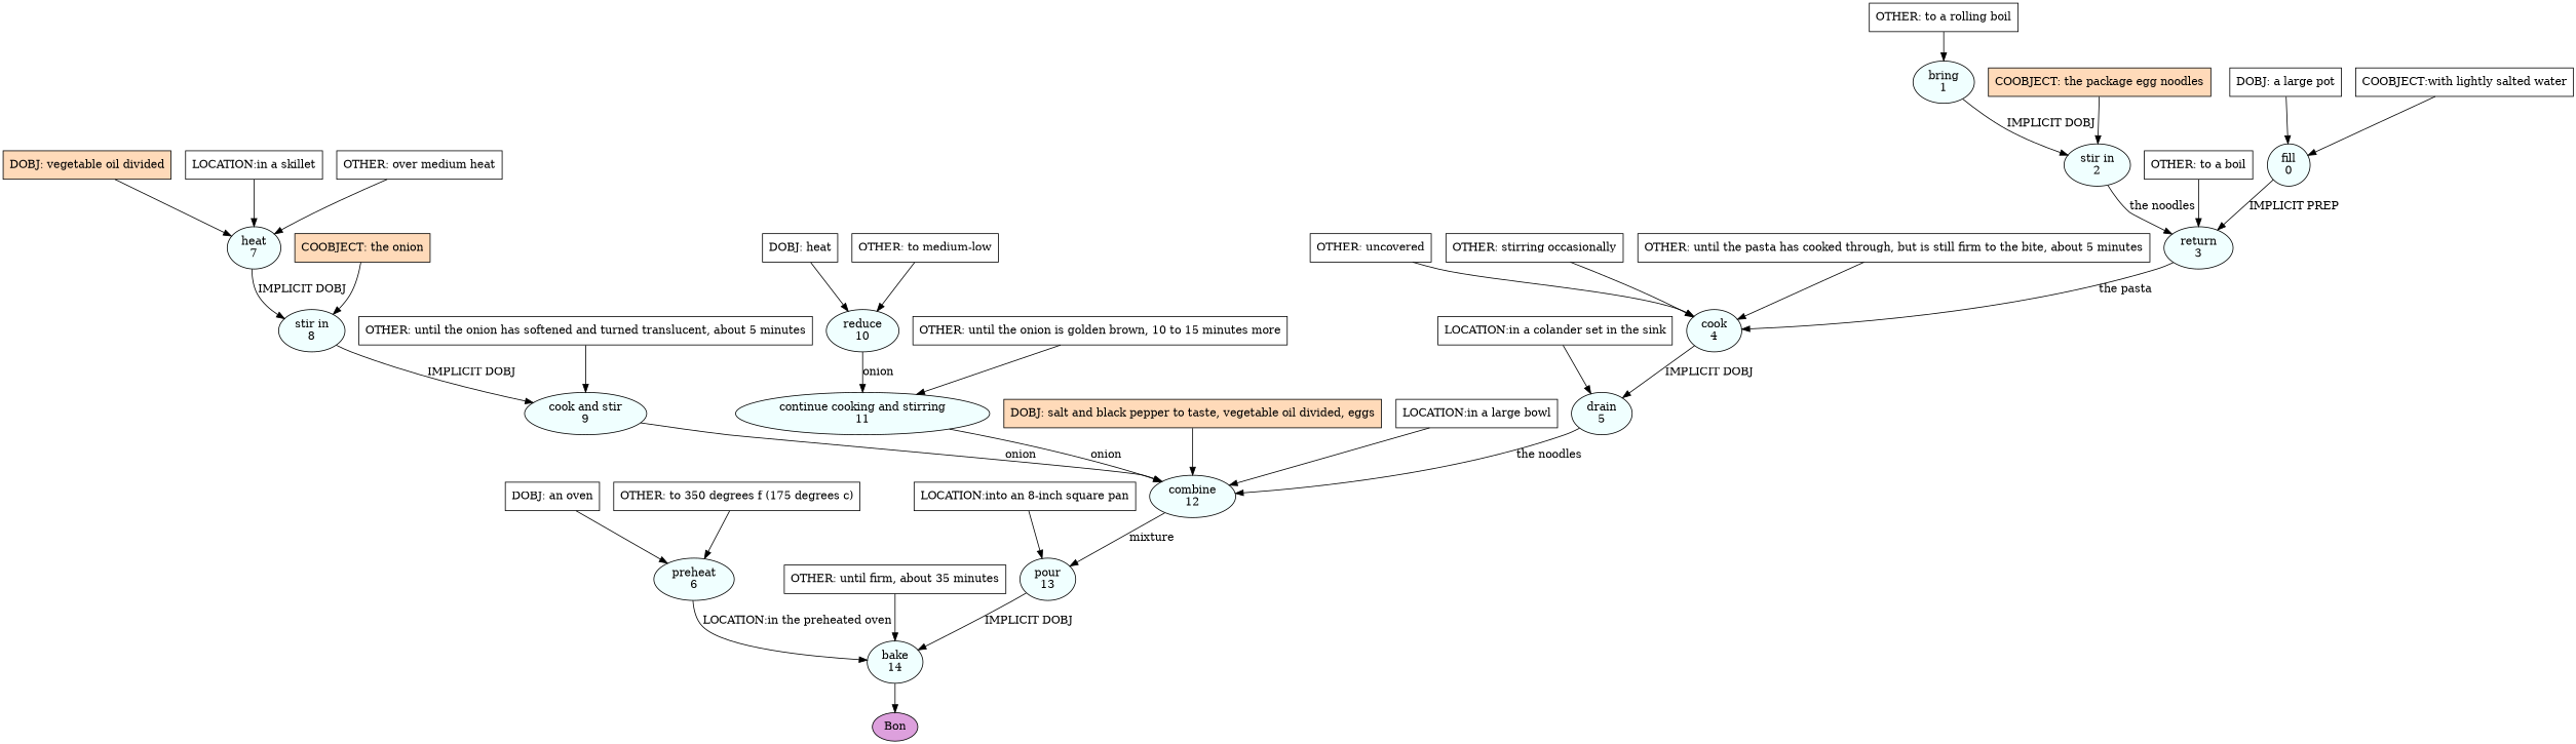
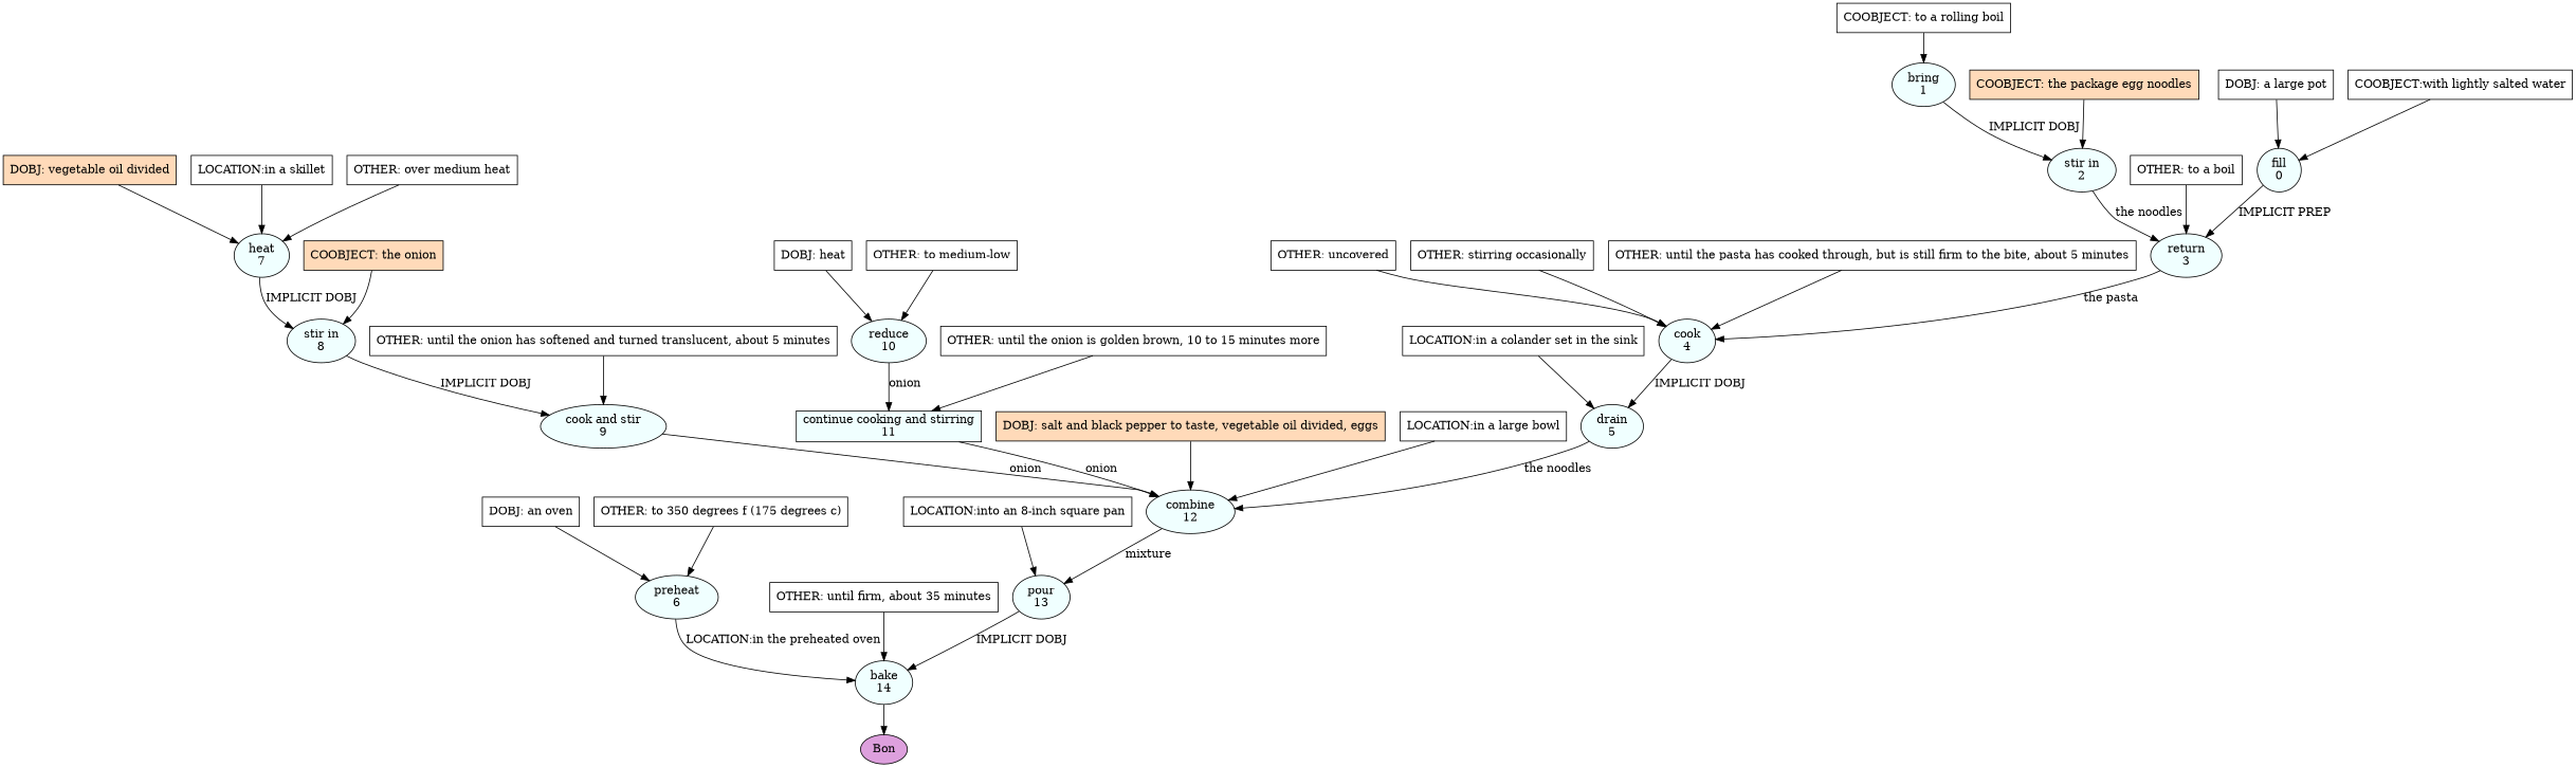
  digraph {
    node [fillcolor=white shape=box style=filled]
    n1 [fillcolor=azure label="fill\n0" shape=oval]
    n2 [fillcolor=azure label="return\n3" shape=oval]
    n3 [fillcolor=azure label="cook\n4" shape=oval]
    n4 [fillcolor=azure label="bring\n1" shape=oval]
    n5 [fillcolor=azure label="stir in\n2" shape=oval]
    n6 [fillcolor=azure label="drain\n5" shape=oval]
    n7 [fillcolor=azure label="combine\n12" shape=oval]
    n8 [fillcolor=azure label="pour\n13" shape=oval]
    n9 [fillcolor=azure label="preheat\n6" shape=oval]
    n10 [fillcolor=azure label="bake\n14" shape=oval]
    n11 [fillcolor=plum label=Bon shape=oval]
    n12 [fillcolor=azure label="heat\n7" shape=oval]
    n13 [fillcolor=azure label="stir in\n8" shape=oval]
    n14 [fillcolor=azure label="cook and stir\n9" shape=oval]
    n15 [fillcolor=azure label="reduce\n10" shape=oval]
-   n16 [fillcolor=azure label="continue cooking and stirring\n11" shape=oval]
+   n16 [fillcolor=azure label="continue cooking and stirring\n11"]
    n17 [label="DOBJ: an oven"]
    n18 [label="OTHER: to 350 degrees f (175 degrees c)"]
    n19 [fillcolor=peachpuff label="DOBJ: vegetable oil divided"]
    n20 [label="LOCATION:in a skillet"]
    n21 [label="OTHER: over medium heat"]
    n22 [label="DOBJ: a large pot"]
    n23 [label="COOBJECT:with lightly salted water"]
    n24 [label="DOBJ: heat"]
    n25 [label="OTHER: to medium-low"]
-   n26 [label="OTHER: to a rolling boil"]
+   n26 [label="COOBJECT: to a rolling boil"]
    n27 [fillcolor=peachpuff label="COOBJECT: the package egg noodles"]
    n28 [label="OTHER: to a boil"]
    n29 [label="OTHER: uncovered"]
    n30 [label="OTHER: stirring occasionally"]
    n31 [label="OTHER: until the pasta has cooked through, but is still firm to the bite, about 5 minutes"]
    n32 [label="LOCATION:in a colander set in the sink"]
    n33 [fillcolor=peachpuff label="COOBJECT: the onion"]
    n34 [label="OTHER: until the onion has softened and turned translucent, about 5 minutes"]
    n35 [label="OTHER: until the onion is golden brown, 10 to 15 minutes more"]
    n36 [fillcolor=peachpuff label="DOBJ: salt and black pepper to taste, vegetable oil divided, eggs"]
    n37 [label="LOCATION:in a large bowl"]
    n38 [label="LOCATION:into an 8-inch square pan"]
    n39 [label="OTHER: until firm, about 35 minutes"]
    n1 -> n2 [label="IMPLICIT PREP"]
    n2 -> n3 [label="the pasta"]
    n3 -> n6 [label="IMPLICIT DOBJ"]
    n4 -> n5 [label="IMPLICIT DOBJ"]
    n5 -> n2 [label="the noodles"]
    n6 -> n7 [label="the noodles"]
    n7 -> n8 [label=mixture]
    n8 -> n10 [label="IMPLICIT DOBJ"]
    n9 -> n10 [label="LOCATION:in the preheated oven"]
    n10 -> n11
    n12 -> n13 [label="IMPLICIT DOBJ"]
    n13 -> n14 [label="IMPLICIT DOBJ"]
    n14 -> n7 [label=onion]
    n15 -> n16 [label=onion]
    n16 -> n7 [label=onion]
    n17 -> n9
    n18 -> n9
    n19 -> n12
    n20 -> n12
    n21 -> n12
    n22 -> n1
    n23 -> n1
    n24 -> n15
    n25 -> n15
    n26 -> n4
    n27 -> n5
    n28 -> n2
    n29 -> n3
    n30 -> n3
    n31 -> n3
    n32 -> n6
    n33 -> n13
    n34 -> n14
    n35 -> n16
    n36 -> n7
    n37 -> n7
    n38 -> n8
    n39 -> n10
  }
